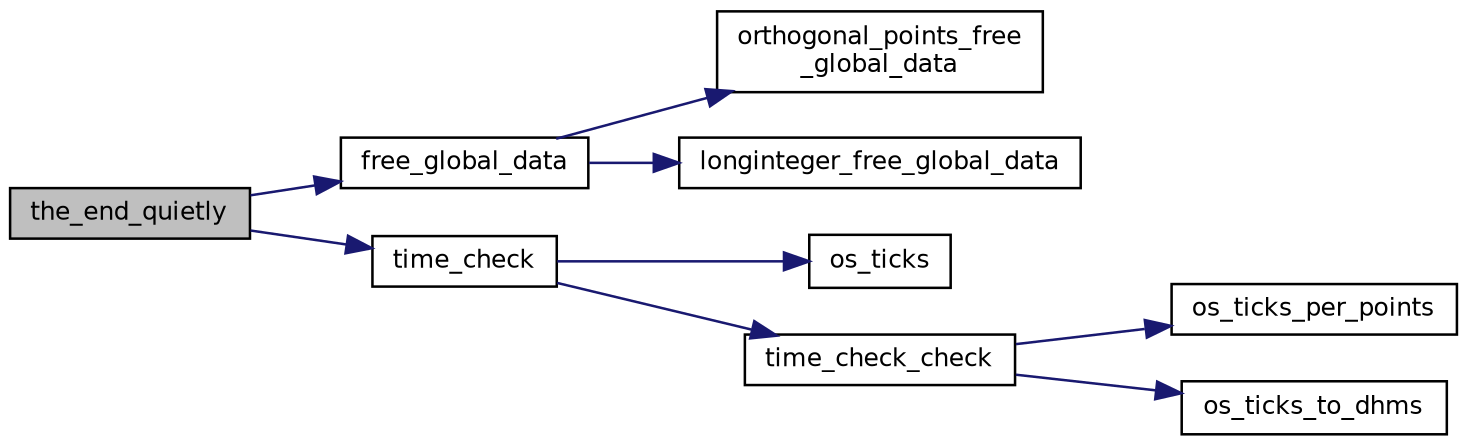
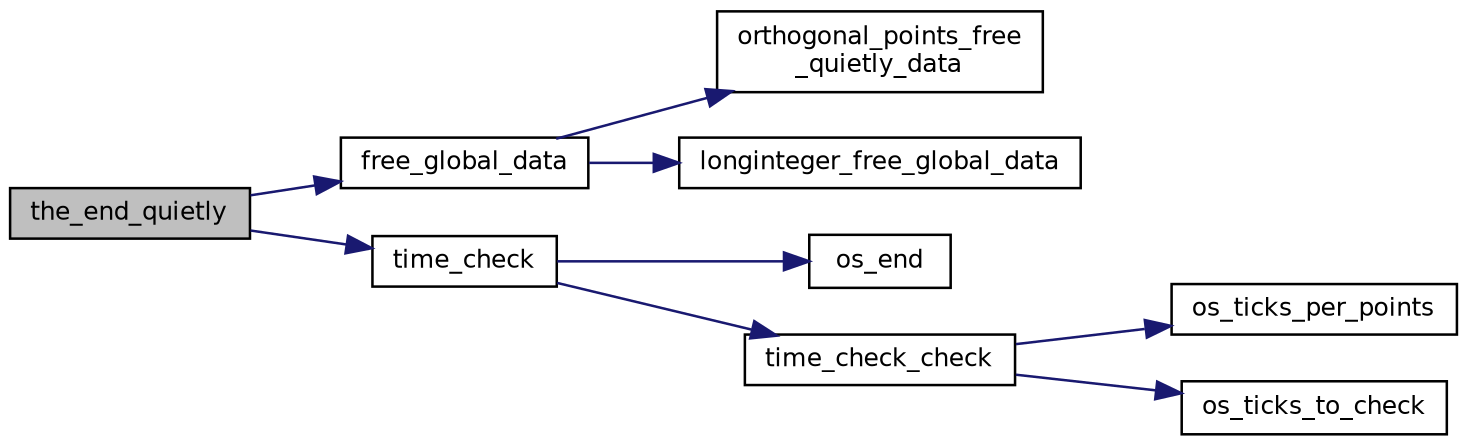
  digraph {
    rankdir=LR
    node [color=black fillcolor=white fontname=Helvetica fontsize=10 shape=record style=filled]
    edge [color=midnightblue fontname=Helvetica fontsize=10 labelfontname=Helvetica labelfontsize=10 style=solid]
    n1 [fillcolor=grey75 fontcolor=black height=0.2 label=the_end_quietly width=0.4]
    n2 [height=0.2 label=free_global_data width=0.4]
    n3 [height=0.2 label=time_check width=0.4]
-   n4 [height=0.2 label="orthogonal_points_free\l_global_data" width=0.4]
+   n4 [height=0.2 label="orthogonal_points_free\l_quietly_data" width=0.4]
    n5 [height=0.2 label=longinteger_free_global_data width=0.4]
-   n6 [height=0.2 label=os_ticks width=0.4]
+   n6 [height=0.2 label=os_end width=0.4]
    n7 [height=0.2 label=time_check_check width=0.4]
    n8 [height=0.2 label=os_ticks_per_points width=0.4]
-   n9 [height=0.2 label=os_ticks_to_dhms width=0.4]
+   n9 [height=0.2 label=os_ticks_to_check width=0.4]
    n1 -> n2
    n1 -> n3
    n2 -> n4
    n2 -> n5
    n3 -> n6
    n3 -> n7
    n7 -> n8
    n7 -> n9
  }
